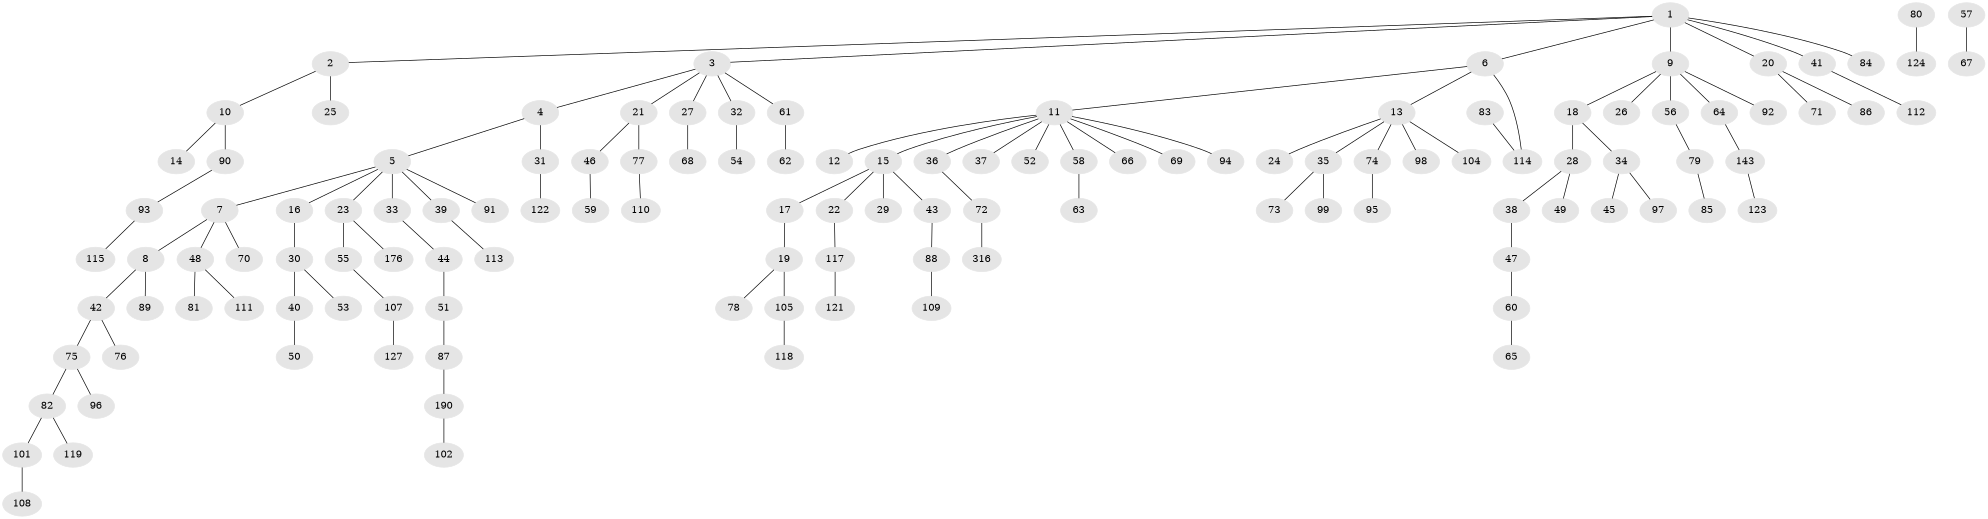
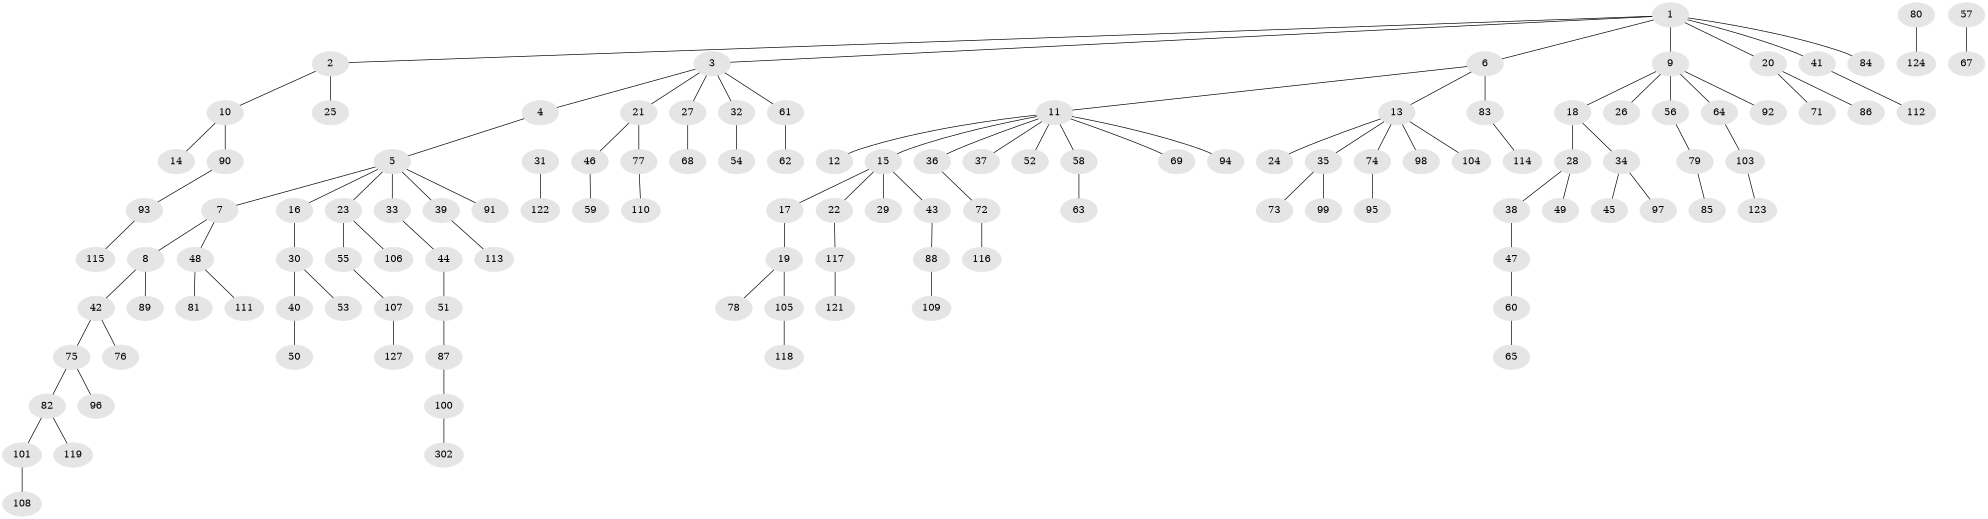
  graph {
    node [color=gray90 style=filled]
    1
    2
    3
    6
    9
    20
    41
    84
    10
    25
    4
    21
    27
    32
    61
    11
    13
    83
    18
    26
    56
    64
    92
    71
    86
    112
    14
    90
    5
    31
    46
    77
    68
    54
    62
    7
    16
    23
    33
    39
    91
    122
    80
    124
    8
    48
-   70
    30
    55
-   106 [label=176]
+   106
    44
    113
    12
    15
    36
    37
    52
    58
-   66
    69
    94
    24
    35
    74
    98
    104
    114
    42
    89
    81
    111
    75
    76
    28
    34
    79
-   103 [label=143]
+   103
    93
    17
    22
    29
    43
    72
    63
    73
    99
    95
    19
    117
    88
    40
    53
    78
    105
    38
    49
    45
    97
    118
    59
    110
    121
    107
    47
    50
    51
-   116 [label=316]
+   116
    60
    82
    96
    109
    87
    65
-   100 [label=190]
+   100
    57
    67
    n117 [label=127]
    85
    123
    101
    119
    108
-   102
+   102 [label=302]
    115
    1 -- 2
    1 -- 3
    1 -- 6
    1 -- 9
    1 -- 20
    1 -- 41
    1 -- 84
    2 -- 10
    2 -- 25
    3 -- 4
    3 -- 21
    3 -- 27
    3 -- 32
    3 -- 61
    6 -- 11
    6 -- 13
-   6 -- 114
+   6 -- 83
    9 -- 18
    9 -- 26
    9 -- 56
    9 -- 64
    9 -- 92
    20 -- 71
    20 -- 86
    41 -- 112
    10 -- 14
    10 -- 90
    4 -- 5
-   4 -- 31
    21 -- 46
    21 -- 77
    27 -- 68
    32 -- 54
    61 -- 62
    11 -- 12
    11 -- 15
    11 -- 36
    11 -- 37
    11 -- 52
    11 -- 58
-   11 -- 66
    11 -- 69
    11 -- 94
    13 -- 24
    13 -- 35
    13 -- 74
    13 -- 98
    13 -- 104
    83 -- 114
    18 -- 28
    18 -- 34
    56 -- 79
    64 -- 103
    90 -- 93
    5 -- 7
    5 -- 16
    5 -- 23
    5 -- 33
    5 -- 39
    5 -- 91
    31 -- 122
    46 -- 59
    77 -- 110
    7 -- 8
    7 -- 48
-   7 -- 70
    16 -- 30
    23 -- 55
    23 -- 106
    33 -- 44
    39 -- 113
    80 -- 124
    8 -- 42
    8 -- 89
    48 -- 81
    48 -- 111
    30 -- 40
    30 -- 53
    55 -- 107
    44 -- 51
    15 -- 17
    15 -- 22
    15 -- 29
    15 -- 43
    36 -- 72
    58 -- 63
    35 -- 73
    35 -- 99
    74 -- 95
    42 -- 75
    42 -- 76
    75 -- 82
    75 -- 96
    28 -- 38
    28 -- 49
    34 -- 45
    34 -- 97
    79 -- 85
    103 -- 123
    93 -- 115
    17 -- 19
    22 -- 117
    43 -- 88
    72 -- 116
    19 -- 78
    19 -- 105
    117 -- 121
    88 -- 109
    40 -- 50
    105 -- 118
    38 -- 47
    107 -- n117
    47 -- 60
    51 -- 87
    60 -- 65
    82 -- 101
    82 -- 119
    87 -- 100
    100 -- 102
    57 -- 67
    101 -- 108
  }
